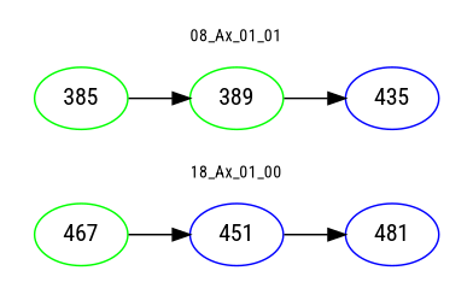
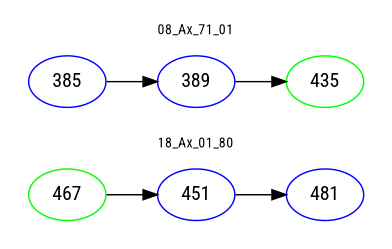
  digraph {
    fontname="Roboto Condensed"
    rankdir=LR
    node [color=green fontname="Roboto Condensed"]
    edge [color=black fontname="Roboto Condensed"]
    n1 [label=467]
    n2 [color=blue label=451]
    n3 [color=blue label=481]
-   n4 [label=385]
-   n5 [label=389]
-   n6 [color=blue label=435]
+   n4 [color=blue label=385]
+   n5 [color=blue label=389]
+   n6 [label=435]
    subgraph cluster_1 {
      color=white
      fontsize=10
-     label="18_Ax_01_00"
+     label="18_Ax_01_80"
      n1
      n2
      n3
    }
    subgraph cluster_2 {
      color=white
      fontsize=10
-     label="08_Ax_01_01"
+     label="08_Ax_71_01"
      n4
      n5
      n6
    }
    n1 -> n2
    n2 -> n3
    n4 -> n5
    n5 -> n6
  }
